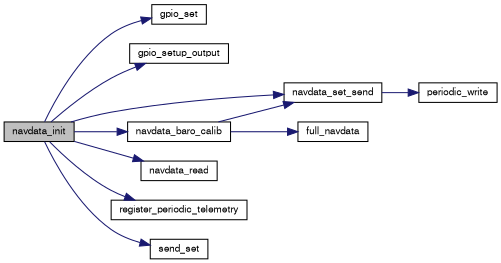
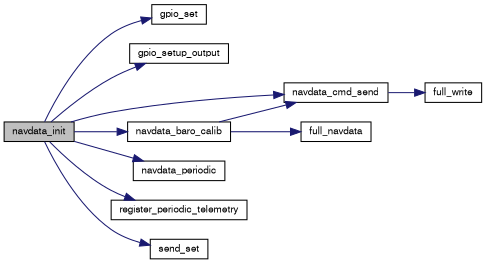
  digraph {
    rankdir=LR
    node [color=black fillcolor=white fontname=FreeSans fontsize=10 shape=record style=filled]
    edge [color=midnightblue fontname=FreeSans fontsize=10 labelfontname=FreeSans labelfontsize=10 style=solid]
    n1 [fillcolor=grey75 fontcolor=black height=0.2 label=navdata_init width=0.4]
    n2 [height=0.2 label=gpio_set width=0.4]
    n3 [height=0.2 label=gpio_setup_output width=0.4]
    n4 [height=0.2 label=navdata_baro_calib width=0.4]
-   n5 [height=0.2 label=navdata_set_send width=0.4]
-   n6 [height=0.2 label=navdata_read width=0.4]
+   n5 [height=0.2 label=navdata_cmd_send width=0.4]
+   n6 [height=0.2 label=navdata_periodic width=0.4]
    n7 [height=0.2 label=register_periodic_telemetry width=0.4]
    n8 [height=0.2 label=send_set width=0.4]
    n9 [height=0.2 label=full_navdata width=0.4]
-   n10 [height=0.2 label=periodic_write width=0.4]
+   n10 [height=0.2 label=full_write width=0.4]
    n1 -> n2
    n1 -> n3
    n1 -> n4
    n1 -> n5
    n1 -> n6
    n1 -> n7
    n1 -> n8
    n4 -> n5
    n4 -> n9
    n5 -> n10
  }
